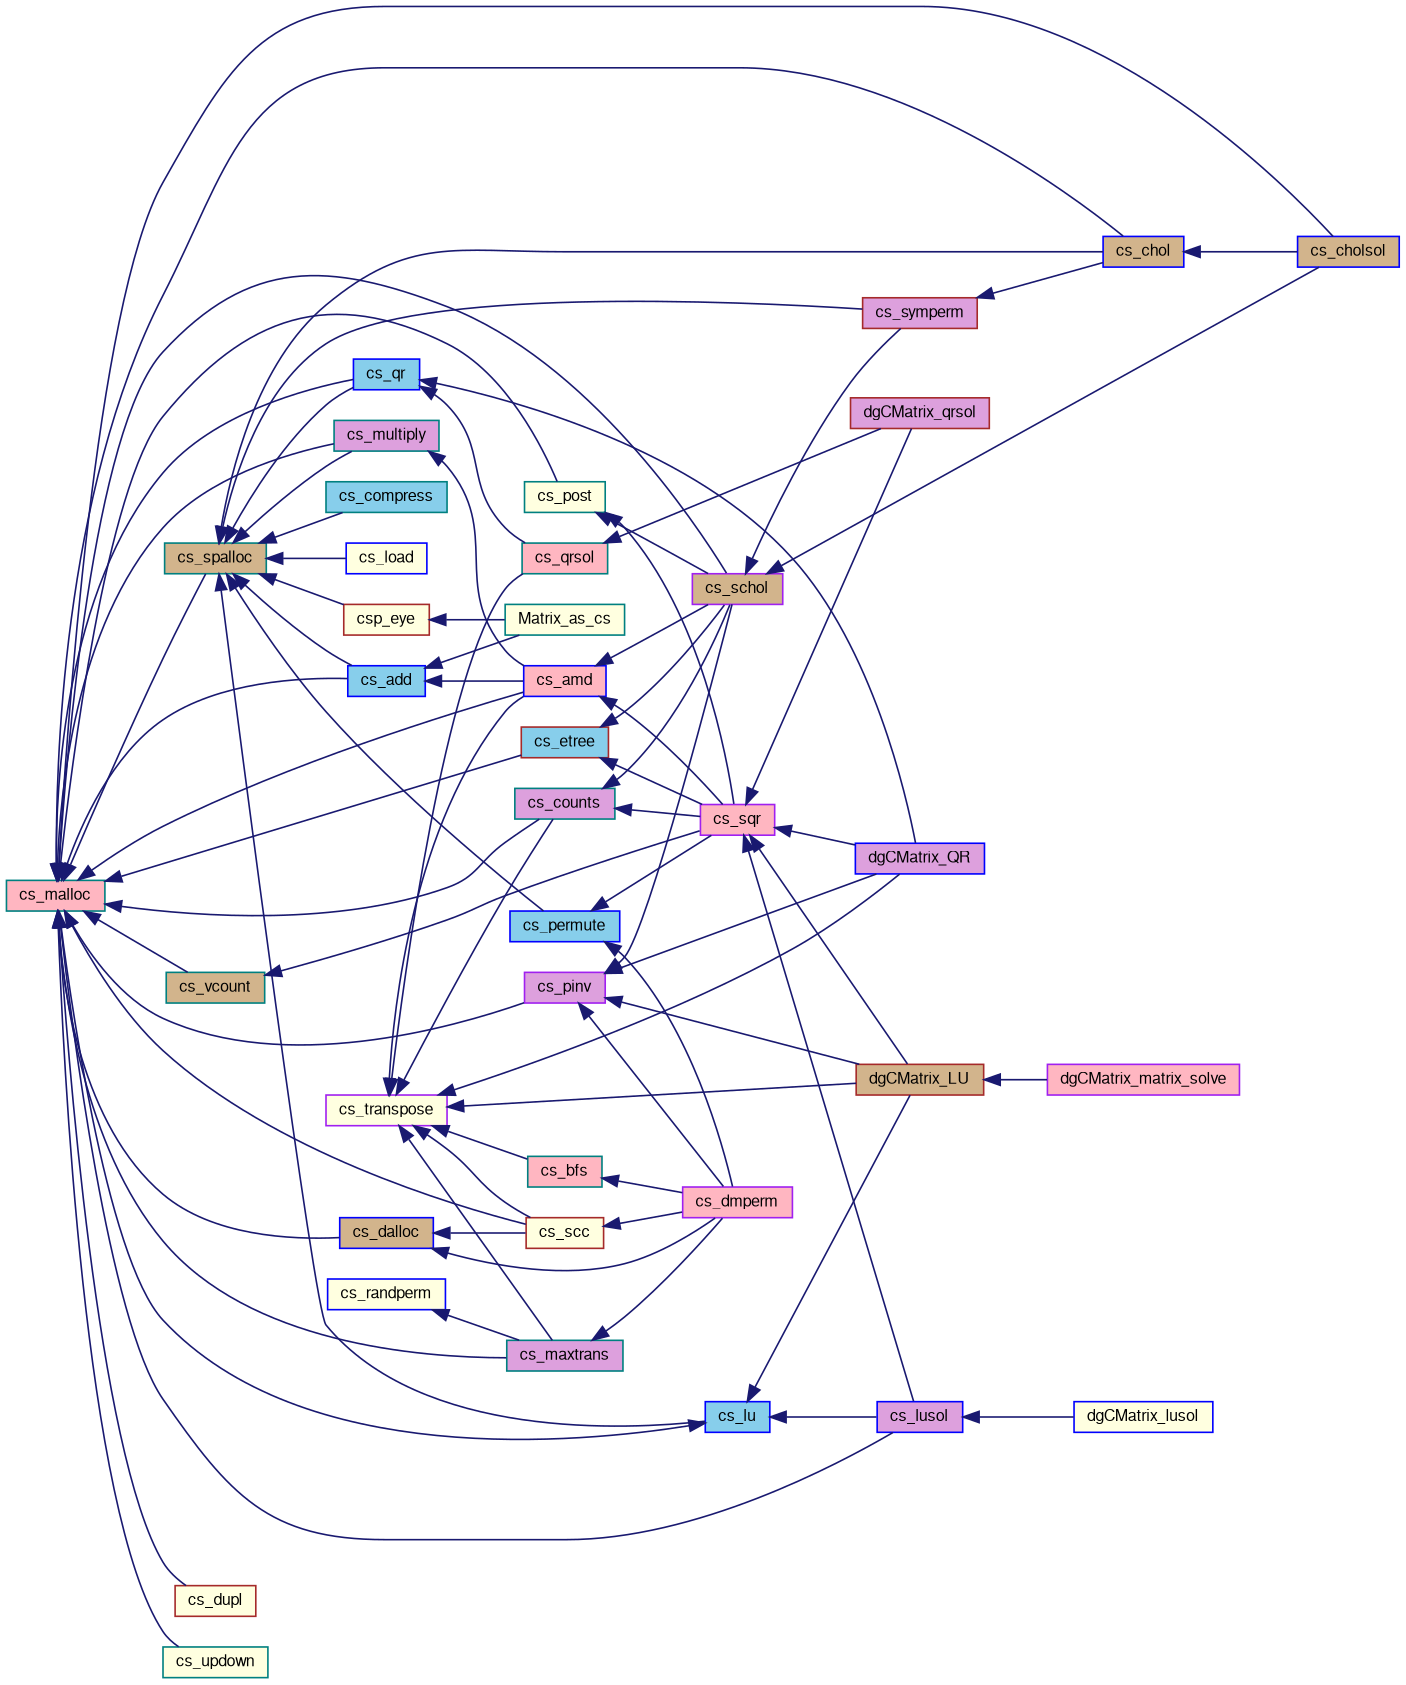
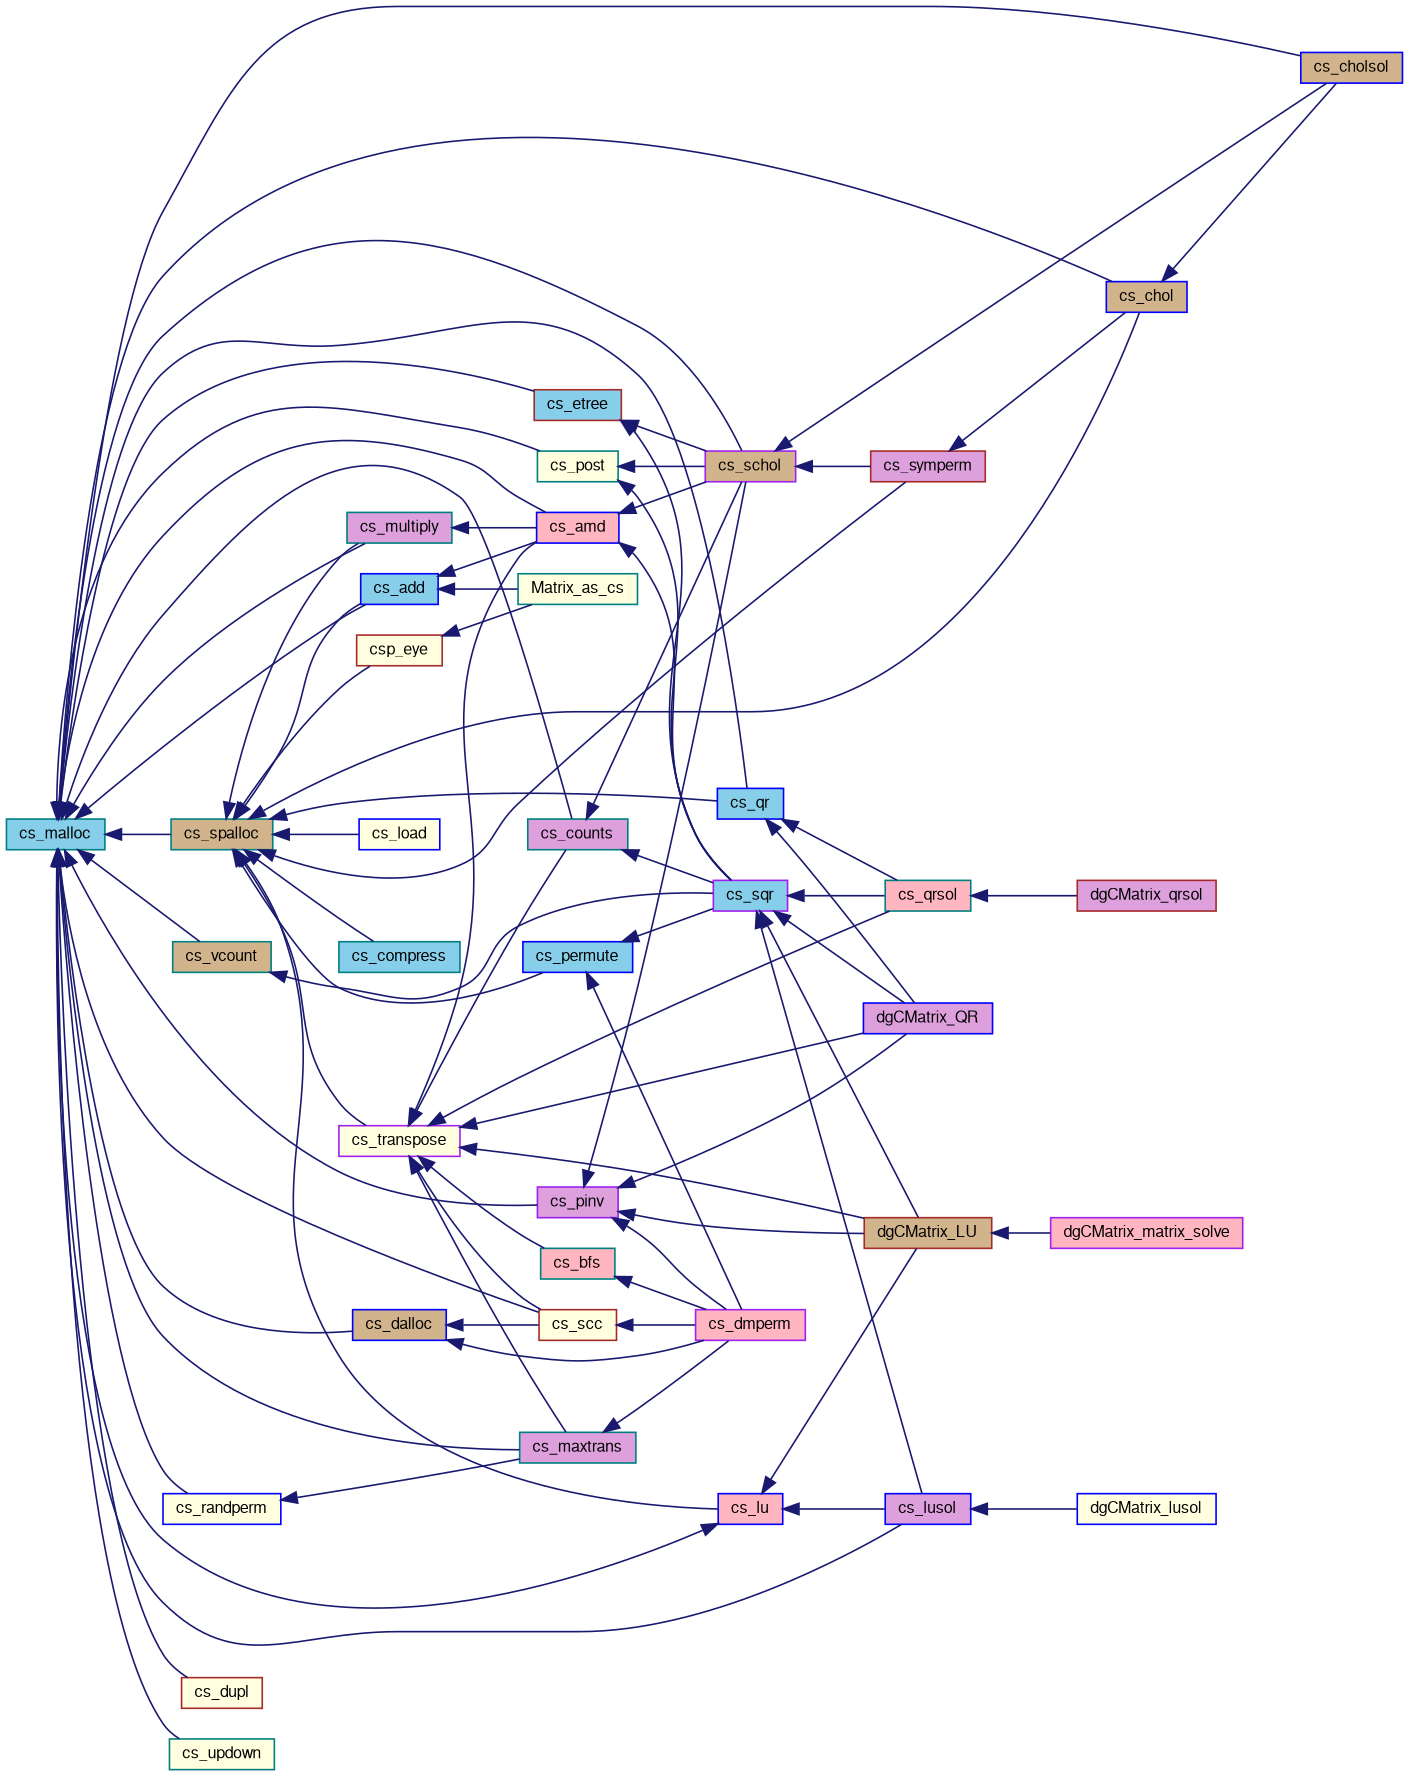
  digraph {
    rankdir=LR
    node [color=blue fillcolor=lightyellow fontname=FreeSans fontsize=10 shape=record style=filled]
    edge [color=midnightblue dir=back fontname=FreeSans fontsize=10 labelfontname=FreeSans labelfontsize=10 style=solid]
-   n1 [color=teal fillcolor=lightpink fontcolor=black height=0.2 label=cs_malloc width=0.4]
+   n1 [color=teal fillcolor=skyblue fontcolor=black height=0.2 label=cs_malloc width=0.4]
    n2 [fillcolor=skyblue height=0.2 label=cs_add width=0.4]
    n3 [fillcolor=lightpink height=0.2 label=cs_amd width=0.4]
    n4 [color=purple fillcolor=tan height=0.2 label=cs_schol width=0.4]
    n5 [fillcolor=tan height=0.2 label=cs_cholsol width=0.4]
    n6 [fillcolor=plum height=0.2 label=cs_lusol width=0.4]
    n7 [fillcolor=tan height=0.2 label=cs_chol width=0.4]
    n8 [color=teal fillcolor=plum height=0.2 label=cs_counts width=0.4]
    n9 [fillcolor=tan height=0.2 label=cs_dalloc width=0.4]
    n10 [color=brown height=0.2 label=cs_scc width=0.4]
    n11 [color=brown height=0.2 label=cs_dupl width=0.4]
    n12 [color=brown fillcolor=skyblue height=0.2 label=cs_etree width=0.4]
    n13 [color=teal fillcolor=plum height=0.2 label=cs_maxtrans width=0.4]
    n14 [color=teal fillcolor=plum height=0.2 label=cs_multiply width=0.4]
    n15 [color=purple fillcolor=plum height=0.2 label=cs_pinv width=0.4]
    n16 [color=teal height=0.2 label=cs_post width=0.4]
    n17 [fillcolor=skyblue height=0.2 label=cs_qr width=0.4]
    n18 [height=0.2 label=cs_randperm width=0.4]
    n19 [color=teal fillcolor=tan height=0.2 label=cs_spalloc width=0.4]
    n20 [color=teal height=0.2 label=cs_updown width=0.4]
    n21 [color=teal fillcolor=tan height=0.2 label=cs_vcount width=0.4]
    n22 [color=teal height=0.2 label=Matrix_as_cs width=0.4]
-   n23 [color=purple fillcolor=lightpink height=0.2 label=cs_sqr width=0.4]
+   n23 [color=purple fillcolor=skyblue height=0.2 label=cs_sqr width=0.4]
    n24 [color=brown fillcolor=plum height=0.2 label=cs_symperm width=0.4]
    n25 [height=0.2 label=dgCMatrix_lusol width=0.4]
    n26 [color=purple fillcolor=lightpink height=0.2 label=cs_dmperm width=0.4]
-   n27 [fillcolor=skyblue height=0.2 label=cs_lu width=0.4]
+   n27 [fillcolor=lightpink height=0.2 label=cs_lu width=0.4]
    n28 [color=brown fillcolor=tan height=0.2 label=dgCMatrix_LU width=0.4]
    n29 [fillcolor=plum height=0.2 label=dgCMatrix_QR width=0.4]
    n30 [color=teal fillcolor=lightpink height=0.2 label=cs_qrsol width=0.4]
    n31 [color=teal fillcolor=skyblue height=0.2 label=cs_compress width=0.4]
    n32 [height=0.2 label=cs_load width=0.4]
    n33 [fillcolor=skyblue height=0.2 label=cs_permute width=0.4]
    n34 [color=purple height=0.2 label=cs_transpose width=0.4]
    n35 [color=brown height=0.2 label=csp_eye width=0.4]
    n36 [color=brown fillcolor=plum height=0.2 label=dgCMatrix_qrsol width=0.4]
    n37 [color=purple fillcolor=lightpink height=0.2 label=dgCMatrix_matrix_solve width=0.4]
    n38 [color=teal fillcolor=lightpink height=0.2 label=cs_bfs width=0.4]
    n1 -> n2
    n1 -> n3
    n1 -> n4
    n1 -> n5
    n1 -> n6
    n1 -> n7
    n1 -> n8
    n1 -> n9
    n1 -> n10
    n1 -> n11
    n1 -> n12
    n1 -> n13
    n1 -> n14
    n1 -> n15
    n1 -> n16
    n1 -> n17
+   n1 -> n18
    n1 -> n19
    n1 -> n20
    n1 -> n21
    n2 -> n3
    n2 -> n22
    n3 -> n4
    n3 -> n23
    n4 -> n5
    n4 -> n24
    n6 -> n25
    n7 -> n5
    n8 -> n4
    n8 -> n23
    n9 -> n10
    n9 -> n26
    n10 -> n26
    n12 -> n4
    n12 -> n23
    n13 -> n26
    n14 -> n3
    n15 -> n4
    n15 -> n26
    n15 -> n28
    n15 -> n29
    n16 -> n4
    n16 -> n23
    n17 -> n29
    n17 -> n30
    n18 -> n13
    n19 -> n2
    n19 -> n7
    n19 -> n14
    n19 -> n17
    n19 -> n24
    n19 -> n27
    n19 -> n31
    n19 -> n32
    n19 -> n33
+   n19 -> n34
    n19 -> n35
    n21 -> n23
    n23 -> n6
    n23 -> n28
    n23 -> n29
-   n23 -> n36
+   n23 -> n30
    n24 -> n7
    n27 -> n1
    n27 -> n6
    n27 -> n28
    n28 -> n37
    n30 -> n36
    n33 -> n23
    n33 -> n26
    n34 -> n3
    n34 -> n8
    n34 -> n10
    n34 -> n13
    n34 -> n28
    n34 -> n29
    n34 -> n30
    n34 -> n38
    n35 -> n22
    n38 -> n26
  }
